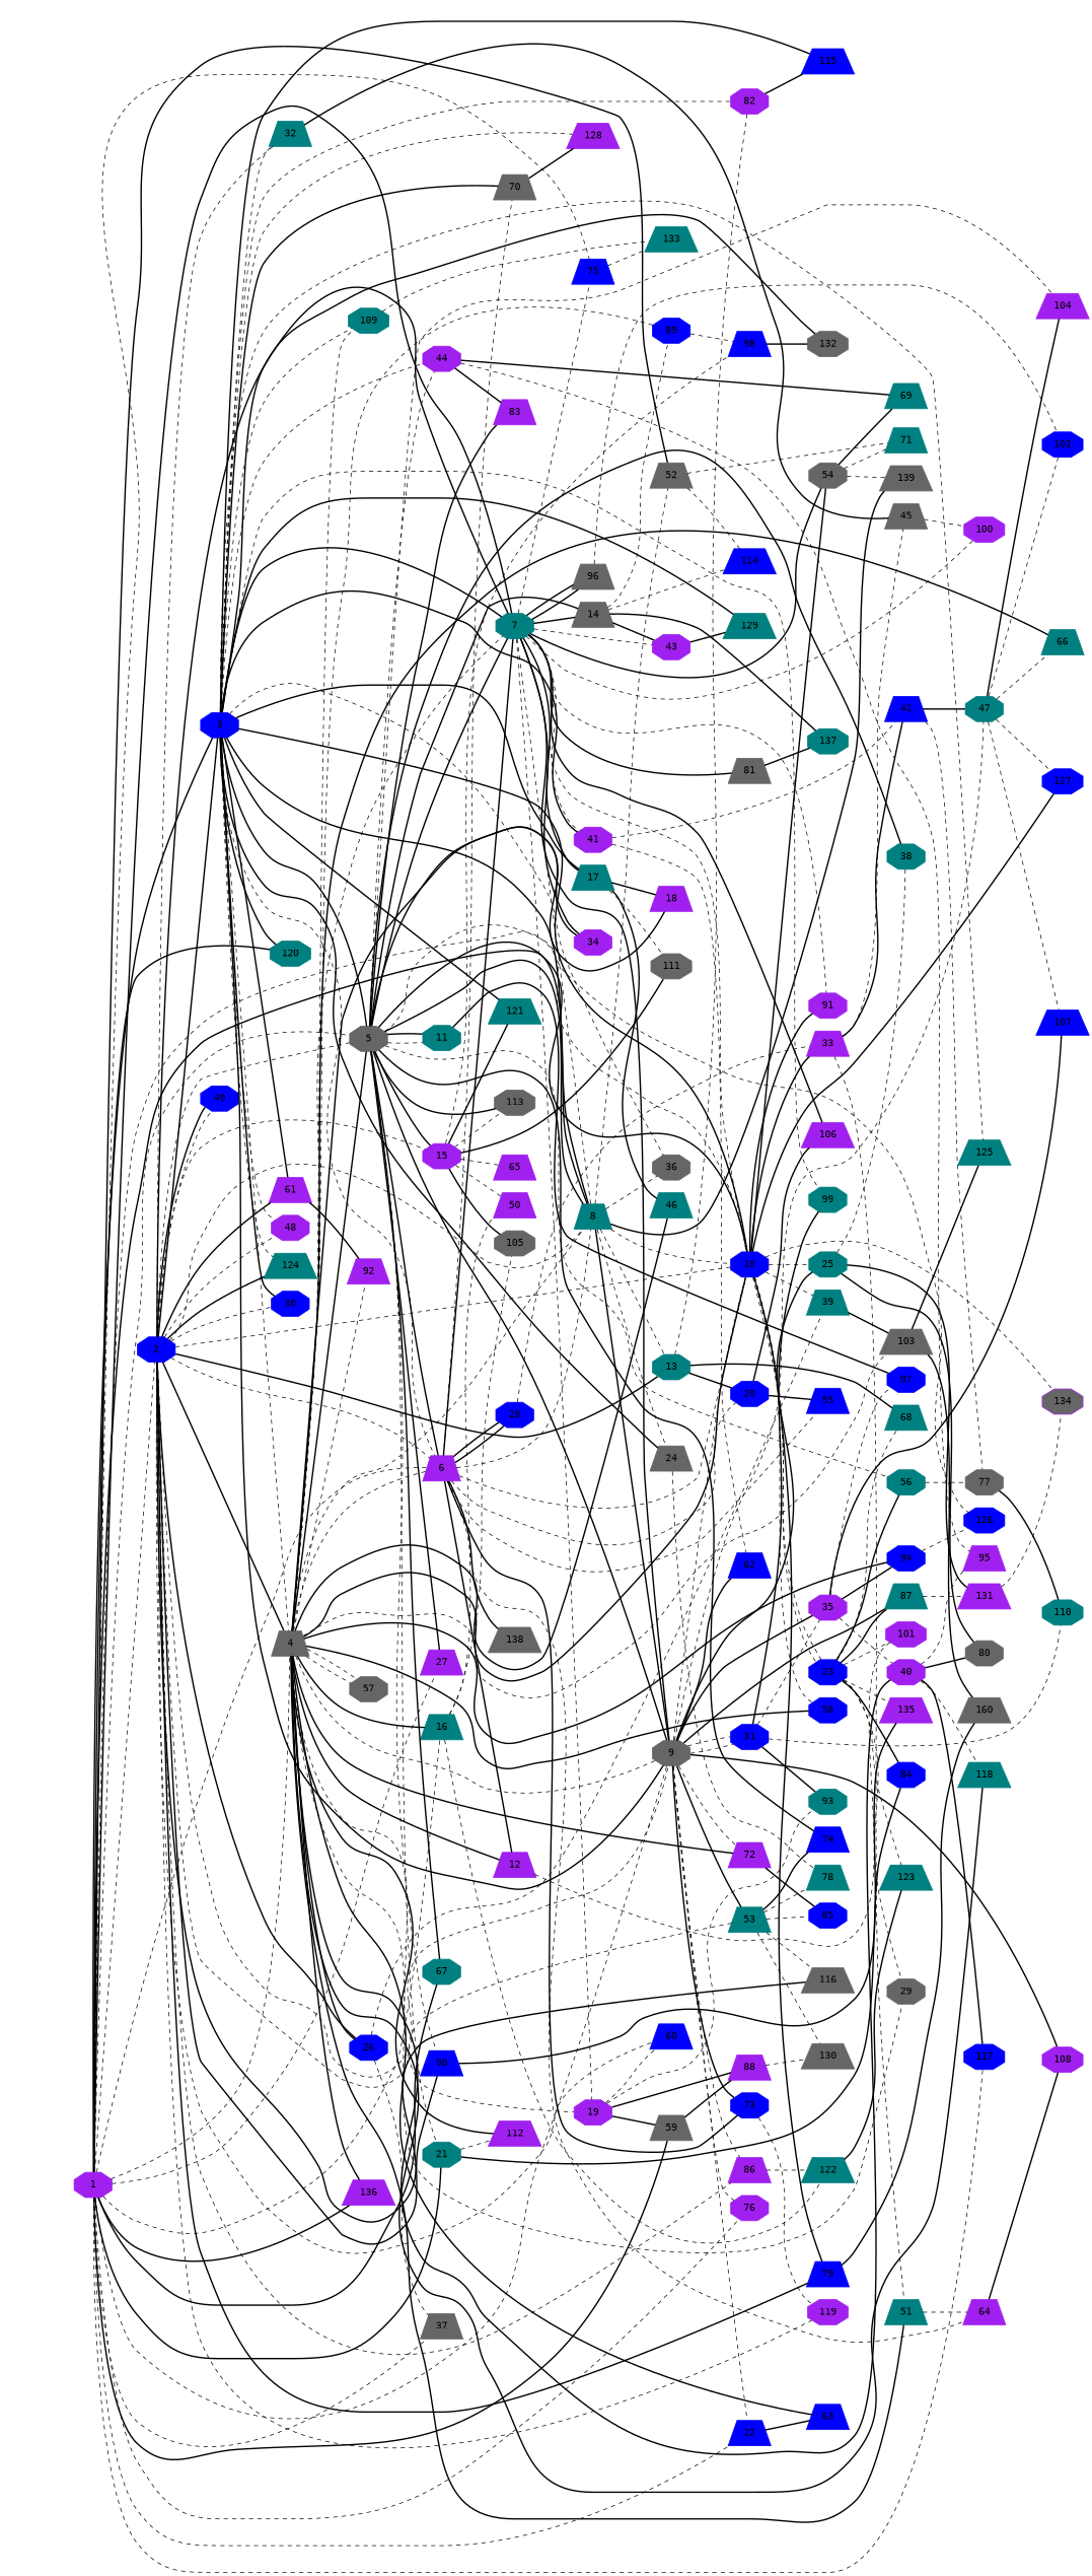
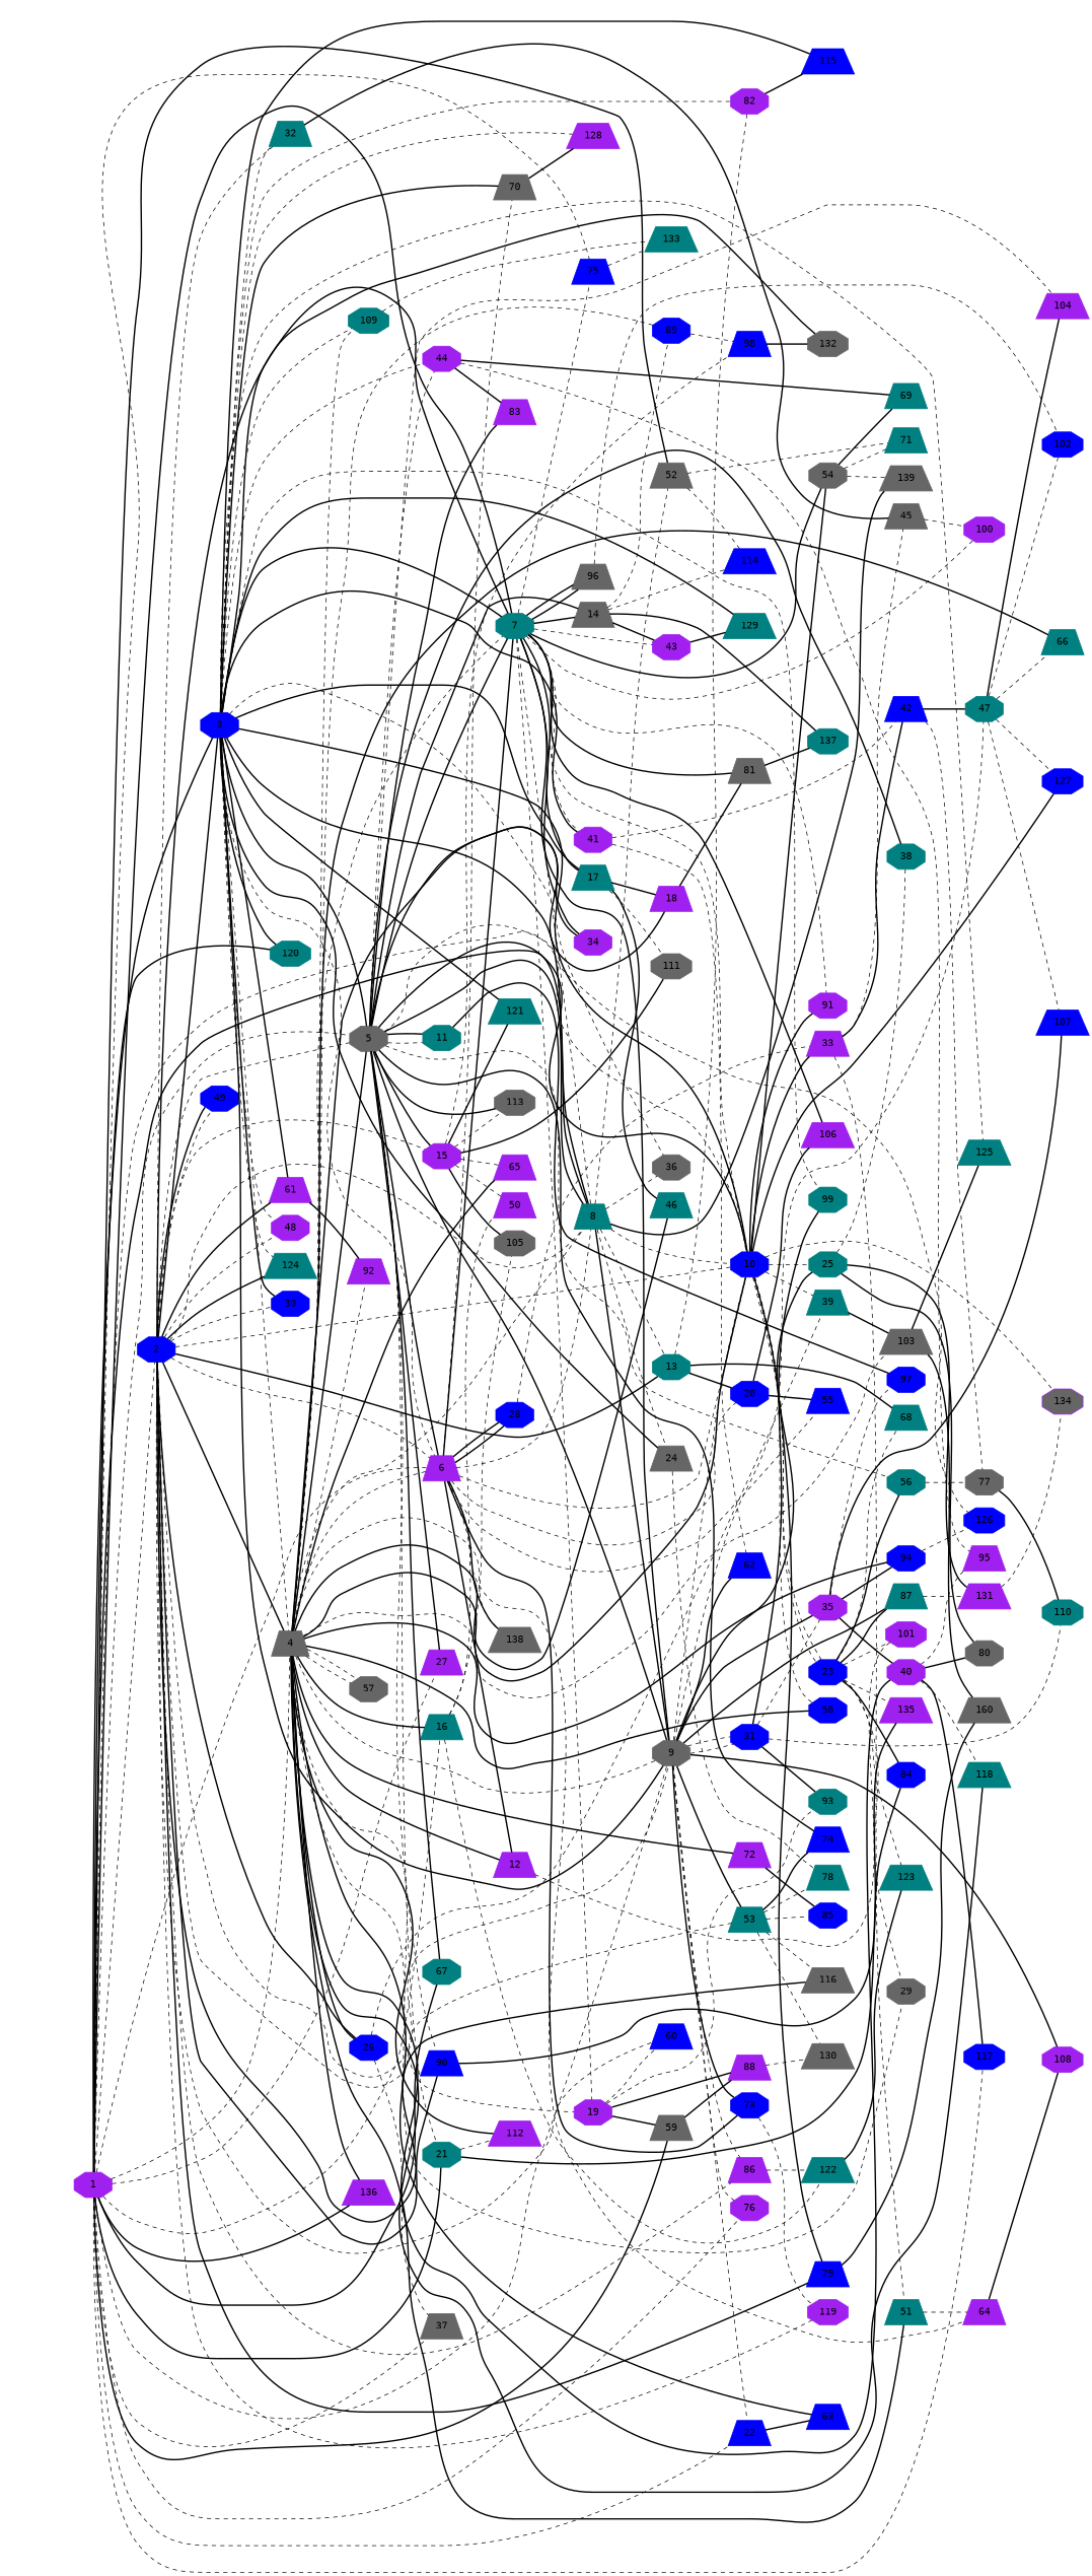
  graph {
    fontname="DejaVu Sans Mono"
    rankdir=LR
    node [color=purple fontname="DejaVu Sans Mono" shape=trapezium style=filled]
    edge [fontname="DejaVu Sans Mono" style=dashed]
    1 [shape=octagon]
    2 [color=blue shape=octagon]
    3 [color=blue shape=octagon]
    4 [color=gray40]
    5 [color=gray40 shape=octagon]
    6
    7 [color=teal shape=octagon]
    8 [color=teal]
    9 [color=gray40 shape=octagon]
    10 [color=blue shape=octagon]
    16 [color=teal]
    21 [color=teal shape=octagon]
    22 [color=blue]
    27
    37 [color=gray40]
    52 [color=gray40]
    59 [color=gray40]
    67 [color=teal shape=octagon]
    75 [color=blue]
    76 [shape=octagon]
    117 [color=blue shape=octagon]
    120 [color=teal shape=octagon]
    136
    13 [color=teal shape=octagon]
    15 [shape=octagon]
    26 [color=blue shape=octagon]
    30 [color=blue shape=octagon]
    32 [color=teal]
    48 [shape=octagon]
    49 [color=blue shape=octagon]
    53 [color=teal]
    60 [color=blue]
    61
    79 [color=blue]
    86
    90 [color=blue]
    116 [color=gray40]
    119 [shape=octagon]
    124 [color=teal]
    17 [color=teal]
    24 [color=gray40]
    36 [color=gray40 shape=octagon]
    41 [shape=octagon]
    44 [shape=octagon]
    70 [color=gray40]
    82 [shape=octagon]
    99 [color=teal shape=octagon]
    109 [color=teal shape=octagon]
    115 [color=blue]
    121 [color=teal]
    125 [color=teal]
    128
    129 [color=teal]
    132 [color=gray40 shape=octagon]
    12
    18
    19 [shape=octagon]
    29 [color=gray40 shape=octagon]
    40 [shape=octagon]
    46 [color=teal]
    51 [color=teal]
    57 [color=gray40 shape=octagon]
    58 [color=blue shape=octagon]
    63 [color=blue]
    65
    66 [color=teal]
    72
    89 [color=blue shape=octagon]
    92
    94 [color=blue shape=octagon]
    103 [color=gray40]
    112
    118 [color=teal]
    138 [color=gray40]
    11 [color=teal shape=octagon]
    14 [color=gray40]
    34 [shape=octagon]
    38 [color=teal shape=octagon]
    56 [color=teal shape=octagon]
    74 [color=blue]
    83
    104
    113 [color=gray40 shape=octagon]
    126 [color=blue shape=octagon]
    20 [color=blue shape=octagon]
    28 [color=blue shape=octagon]
    55 [color=blue]
    64
    73 [color=blue shape=octagon]
    43 [shape=octagon]
    54 [color=gray40 shape=octagon]
    81 [color=gray40]
    91 [shape=octagon]
    96 [color=gray40]
    100 [shape=octagon]
    106
    139 [color=gray40]
    25 [color=teal shape=octagon]
    31 [color=blue shape=octagon]
    35 [shape=octagon]
    47 [color=teal shape=octagon]
    62 [color=blue]
    87 [color=teal]
    108 [shape=octagon]
    23 [color=blue shape=octagon]
    33
    39 [color=teal]
    127 [color=blue shape=octagon]
    134 [fillcolor=gray40 shape=octagon]
    50
    105 [color=gray40 shape=octagon]
    122 [color=teal]
    84 [color=blue shape=octagon]
    114 [color=blue]
    71 [color=teal]
    88
    133 [color=teal]
    68 [color=teal]
    98 [color=blue]
    111 [color=gray40 shape=octagon]
    45 [color=gray40]
    78 [color=teal]
    85 [color=blue shape=octagon]
    130 [color=gray40]
    n125 [color=gray40 label=160]
    135
    42 [color=blue]
    95
    69 [color=teal]
    101 [shape=octagon]
    93 [color=teal shape=octagon]
    80 [color=gray40 shape=octagon]
    97 [color=blue shape=octagon]
    137 [color=teal shape=octagon]
    77 [color=gray40 shape=octagon]
    102 [color=blue shape=octagon]
    131
    110 [color=teal shape=octagon]
    107 [color=blue]
    123 [color=teal]
    1 -- 2
    1 -- 3 [style=bold]
    1 -- 4
    1 -- 5
    1 -- 6
    1 -- 7 [style=bold]
    1 -- 8 [style=bold]
    1 -- 9
    1 -- 10
    1 -- 16
    1 -- 21 [style=bold]
    1 -- 22
    1 -- 27
    1 -- 37
    1 -- 52 [style=bold]
    1 -- 59 [style=bold]
    1 -- 67 [style=bold]
    1 -- 75
    1 -- 76
    1 -- 117
    1 -- 120 [style=bold]
    1 -- 136 [style=bold]
    2 -- 3 [style=bold]
    2 -- 4 [style=bold]
    2 -- 5
    2 -- 6
    2 -- 7 [style=bold]
    2 -- 8
    2 -- 9
    2 -- 10
    2 -- 13 [style=bold]
    2 -- 15
    2 -- 26 [style=bold]
    2 -- 30
    2 -- 32
    2 -- 48
    2 -- 49
    2 -- 49 [style=bold]
    2 -- 53
    2 -- 60
    2 -- 61 [style=bold]
    2 -- 79 [style=bold]
    2 -- 86
    2 -- 90 [style=bold]
    2 -- 116 [style=bold]
    2 -- 119
    2 -- 124 [style=bold]
    3 -- 4
    3 -- 5 [style=bold]
    3 -- 6
    3 -- 7 [style=bold]
    3 -- 8 [style=bold]
    3 -- 9 [style=bold]
    3 -- 10 [style=bold]
    3 -- 120 [style=bold]
    3 -- 30 [style=bold]
    3 -- 32
    3 -- 48
    3 -- 61 [style=bold]
    3 -- 124
    3 -- 17 [style=bold]
    3 -- 24 [style=bold]
    3 -- 36
    3 -- 41 [style=bold]
    3 -- 44
    3 -- 70 [style=bold]
    3 -- 82
    3 -- 99
    3 -- 109
    3 -- 115 [style=bold]
    3 -- 121 [style=bold]
    3 -- 125
    3 -- 128
    3 -- 129 [style=bold]
    3 -- 132 [style=bold]
    4 -- 5 [style=bold]
    4 -- 6
    4 -- 7
    4 -- 8
    4 -- 9
    4 -- 10 [style=bold]
    4 -- 16 [style=bold]
    4 -- 136 [style=bold]
    4 -- 26 [style=bold]
    4 -- 109
    4 -- 12 [style=bold]
    4 -- 18 [style=bold]
    4 -- 19
    4 -- 29
    4 -- 40 [style=bold]
    4 -- 46 [style=bold]
    4 -- 51 [style=bold]
    4 -- 57
    4 -- 57
    4 -- 58 [style=bold]
    4 -- 63 [style=bold]
+   4 -- 65 [style=bold]
    4 -- 66 [style=bold]
    4 -- 72 [style=bold]
    4 -- 89
    4 -- 92
    4 -- 94 [style=bold]
    4 -- 103
    4 -- 112 [style=bold]
    4 -- 118 [style=bold]
+   4 -- 138
    5 -- 6 [style=bold]
    5 -- 7 [style=bold]
    5 -- 8 [style=bold]
    5 -- 9 [style=bold]
    5 -- 10 [style=bold]
    5 -- 21
    5 -- 27 [style=bold]
    5 -- 67 [style=bold]
    5 -- 15 [style=bold]
    5 -- 90
    5 -- 44
    5 -- 11
    5 -- 11 [style=bold]
    5 -- 14 [style=bold]
    5 -- 34 [style=bold]
    5 -- 38 [style=bold]
    5 -- 56
    5 -- 74 [style=bold]
    5 -- 83 [style=bold]
    5 -- 104
    5 -- 113 [style=bold]
    5 -- 126
    6 -- 7 [style=bold]
    6 -- 8
    6 -- 10
    6 -- 70
    6 -- 12 [style=bold]
    6 -- 138 [style=bold]
    6 -- 20
    6 -- 28 [style=bold]
    6 -- 28 [style=bold]
    6 -- 55
    6 -- 64
    6 -- 73 [style=bold]
    7 -- 8
    7 -- 9 [style=bold]
    7 -- 10
    7 -- 75
    7 -- 17 [style=bold]
    7 -- 41
    7 -- 19
    7 -- 14 [style=bold]
    7 -- 34 [style=bold]
    7 -- 43
    7 -- 54 [style=bold]
    7 -- 81 [style=bold]
    7 -- 91
    7 -- 96 [style=bold]
    7 -- 96 [style=bold]
    7 -- 100
    7 -- 106 [style=bold]
    8 -- 9 [style=bold]
    8 -- 10
    8 -- 52
    8 -- 13
    8 -- 24
    8 -- 36
    8 -- 139 [style=bold]
    9 -- 10
    9 -- 22
    9 -- 76
    9 -- 53 [style=bold]
    9 -- 86
-   9 -- 72
    9 -- 73 [style=bold]
    9 -- 25 [style=bold]
    9 -- 31
    9 -- 31
    9 -- 35 [style=bold]
    9 -- 47
    9 -- 62 [style=bold]
    9 -- 87 [style=bold]
    9 -- 108 [style=bold]
    10 -- 79 [style=bold]
    10 -- 58
    10 -- 54 [style=bold]
    10 -- 91 [style=bold]
    10 -- 25
    10 -- 23
    10 -- 23
    10 -- 33 [style=bold]
    10 -- 39
    10 -- 127 [style=bold]
    10 -- 134
    16 -- 50
    16 -- 105
    16 -- 122
    21 -- 112
    21 -- 84 [style=bold]
    22 -- 63 [style=bold]
    52 -- 114
    52 -- 71
    59 -- 88 [style=bold]
    75 -- 133
    13 -- 82
    13 -- 20 [style=bold]
    13 -- 68 [style=bold]
    15 -- 121 [style=bold]
    15 -- 65
    15 -- 113
    15 -- 50
    15 -- 105 [style=bold]
    15 -- 98
    15 -- 111 [style=bold]
    26 -- 37
    26 -- 39
    32 -- 45 [style=bold]
    53 -- 116
    53 -- 74 [style=bold]
    53 -- 78
    53 -- 85
    53 -- 130
    61 -- 92 [style=bold]
    79 -- n125 [style=bold]
    86 -- 122
    90 -- 135 [style=bold]
    17 -- 18 [style=bold]
    17 -- 46 [style=bold]
    17 -- 111
    24 -- 78
    41 -- 62
    41 -- 42
    44 -- 83 [style=bold]
    44 -- 95
    44 -- 69 [style=bold]
    70 -- 128 [style=bold]
    82 -- 115 [style=bold]
    109 -- 133
    12 -- 101
+   18 -- 81 [style=bold]
    19 -- 59 [style=bold]
    19 -- 60
    19 -- 88 [style=bold]
    19 -- 93
    40 -- 117 [style=bold]
    40 -- 118
    40 -- 95
    40 -- 80 [style=bold]
    51 -- 64
    72 -- 85 [style=bold]
    89 -- 98
    94 -- 126
    103 -- 125 [style=bold]
    103 -- n125 [style=bold]
    11 -- 97 [style=bold]
    14 -- 89
    14 -- 43 [style=bold]
    14 -- 114
    14 -- 137 [style=bold]
    56 -- 77
    20 -- 55 [style=bold]
    20 -- 106 [style=bold]
    28 -- 33
    64 -- 108 [style=bold]
    73 -- 119
    43 -- 129 [style=bold]
    54 -- 139
    54 -- 71
    54 -- 69 [style=bold]
    81 -- 137 [style=bold]
    96 -- 102
    25 -- 38
    25 -- 80 [style=bold]
    25 -- 131 [style=bold]
    31 -- 99 [style=bold]
    31 -- 35
    31 -- 93 [style=bold]
    31 -- 110
-   35 -- 40
+   35 -- 40 [style=bold]
    35 -- 94 [style=bold]
    35 -- 97
    35 -- 107 [style=bold]
    47 -- 66
    47 -- 104 [style=bold]
    47 -- 127
    47 -- 102
    47 -- 107
    87 -- 131
    23 -- 29
    23 -- 56 [style=bold]
    23 -- 87 [style=bold]
    23 -- 84 [style=bold]
    23 -- 68
    23 -- 135
    23 -- 101
    23 -- 123
    33 -- 51
    33 -- 45
    33 -- 42 [style=bold]
    39 -- 103 [style=bold]
    122 -- 123 [style=bold]
    88 -- 130
    98 -- 132 [style=bold]
    45 -- 100
    42 -- 47 [style=bold]
    42 -- 77
    77 -- 110 [style=bold]
    131 -- 134
  }
